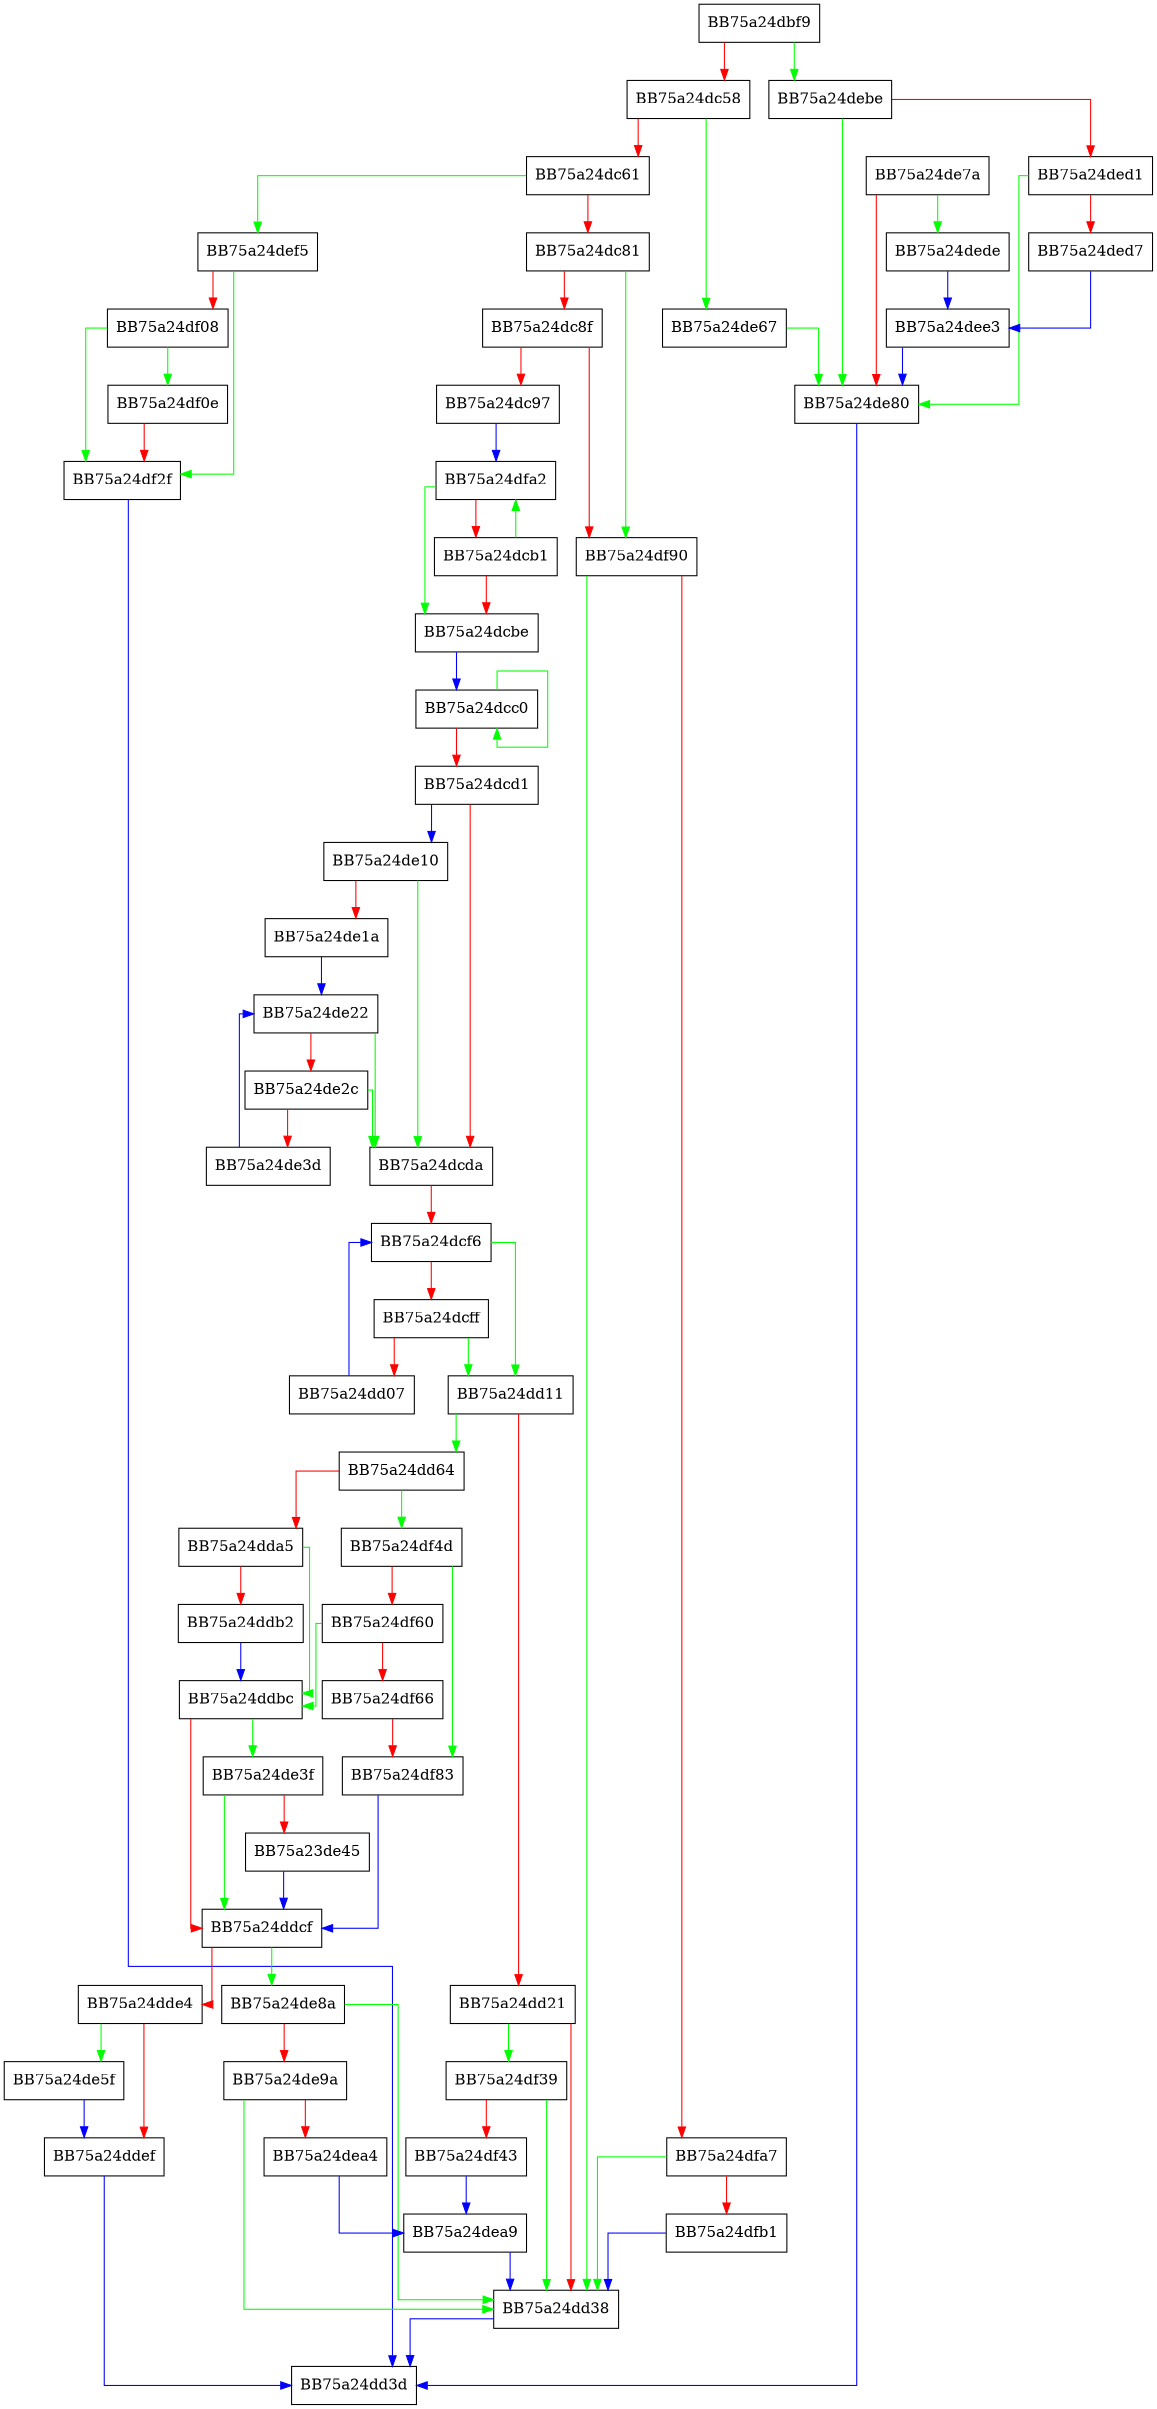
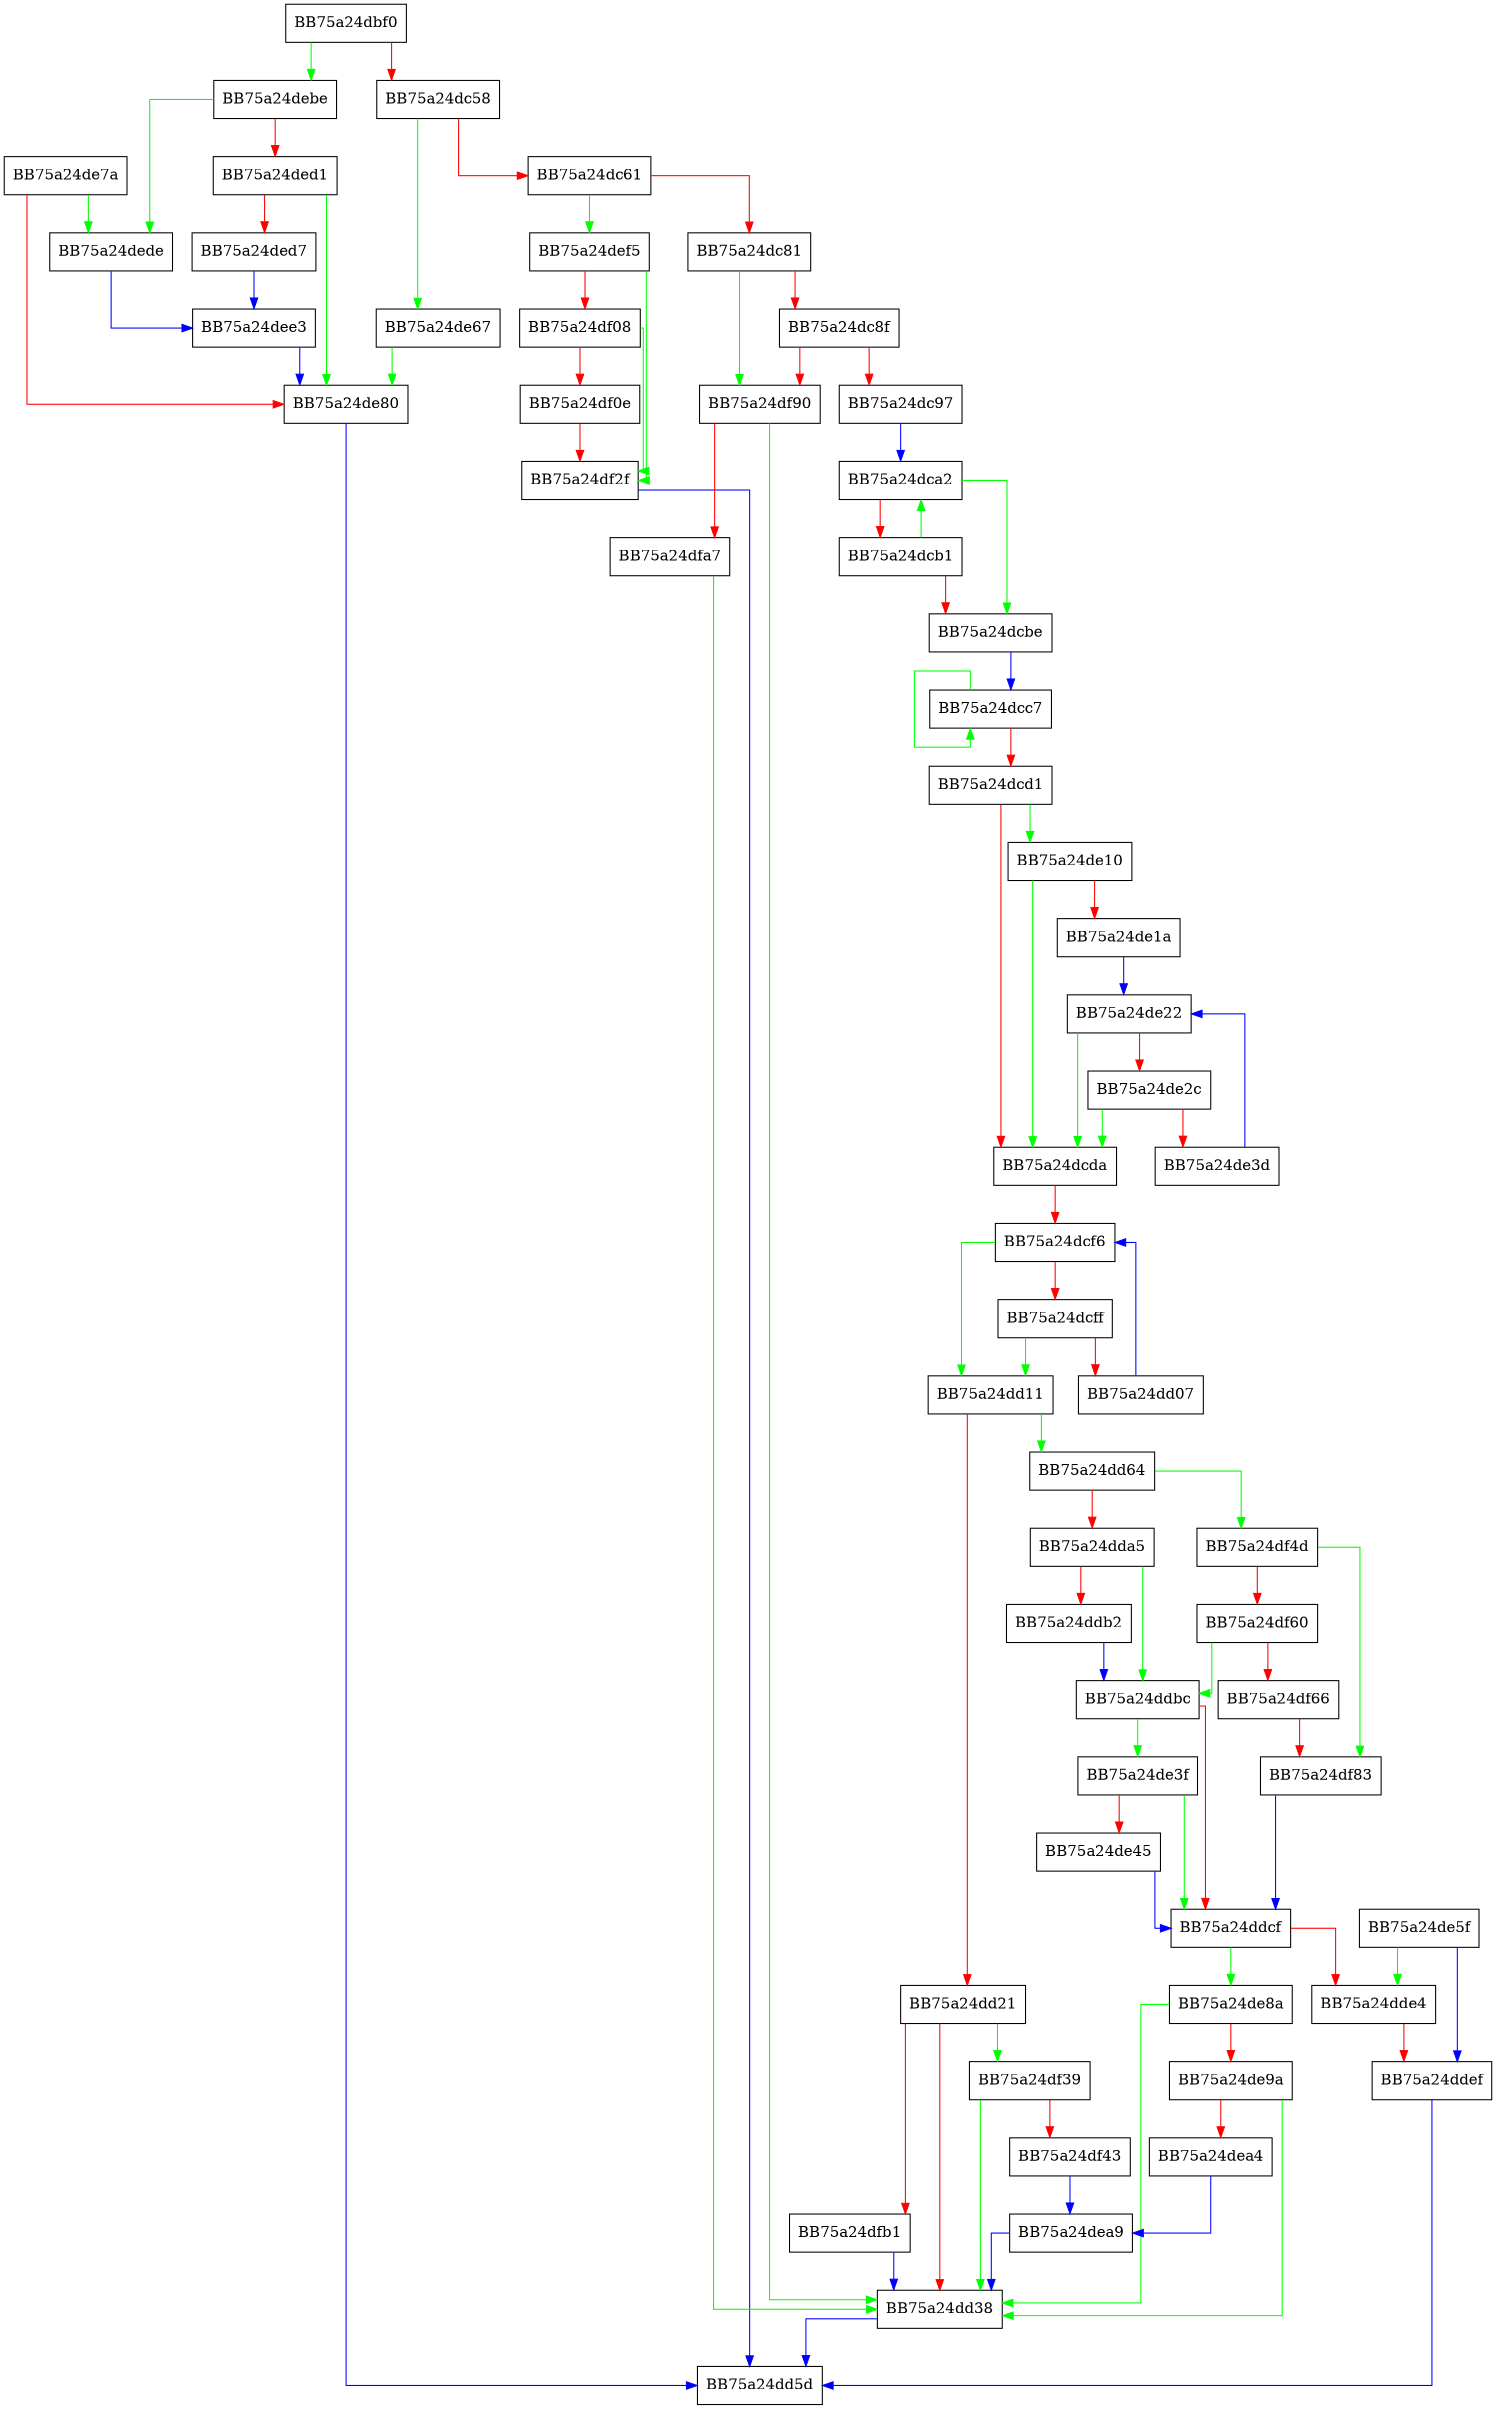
  digraph {
    splines=ortho
    node [shape=box]
    edge [color=red]
-   BB75a24dbf0 [label=BB75a24dbf9]
+   BB75a24dbf0
    BB75a24debe
    BB75a24dc58
    BB75a24de80
    BB75a24ded1
    BB75a24de67
    BB75a24dc61
-   BB75a24dd3d
+   BB75a24dd3d [label=BB75a24dd5d]
    BB75a24ded7
    BB75a24def5
    BB75a24dc81
    BB75a24de7a
    BB75a24dede
    BB75a24df2f
    BB75a24df08
    BB75a24df90
    BB75a24dc8f
    BB75a24df0e
    BB75a24dd38
    BB75a24dfa7
    BB75a24dc97
    BB75a24dfb1
-   BB75a24dca2 [label=BB75a24dfa2]
+   BB75a24dca2
    BB75a24dcbe
    BB75a24dcb1
-   BB75a24dcc7 [label=BB75a24dcc0]
+   BB75a24dcc7
    BB75a24dcd1
    BB75a24de10
    BB75a24dcda
    BB75a24de1a
    BB75a24dcf6
    BB75a24de22
    BB75a24dd11
    BB75a24dcff
    BB75a24dd64
    BB75a24dd21
    BB75a24dd07
    BB75a24df4d
    BB75a24dda5
    BB75a24df39
    BB75a24df83
    BB75a24df60
    BB75a24ddbc
    BB75a24ddb2
    BB75a24df43
    BB75a24dea9
    BB75a24ddcf
    BB75a24df66
    BB75a24de3f
-   BB75a24de45 [label=BB75a23de45]
+   BB75a24de45
    BB75a24de8a
    BB75a24dde4
    BB75a24de9a
    BB75a24de5f
    BB75a24ddef
    BB75a24dea4
    BB75a24de2c
    BB75a24de3d
    BB75a24dee3
    BB75a24dbf0 -> BB75a24debe [color=green]
    BB75a24dbf0 -> BB75a24dc58
-   BB75a24debe -> BB75a24de80 [color=green]
+   BB75a24debe -> BB75a24dede [color=green]
    BB75a24debe -> BB75a24ded1
    BB75a24dc58 -> BB75a24de67 [color=green]
    BB75a24dc58 -> BB75a24dc61
    BB75a24de80 -> BB75a24dd3d [color=blue]
    BB75a24ded1 -> BB75a24de80 [color=green]
    BB75a24ded1 -> BB75a24ded7
    BB75a24de67 -> BB75a24de80 [color=green]
    BB75a24dc61 -> BB75a24def5 [color=green]
    BB75a24dc61 -> BB75a24dc81
    BB75a24ded7 -> BB75a24dee3 [color=blue]
    BB75a24def5 -> BB75a24df2f [color=green]
    BB75a24def5 -> BB75a24df08
    BB75a24dc81 -> BB75a24df90 [color=green]
    BB75a24dc81 -> BB75a24dc8f
    BB75a24de7a -> BB75a24de80
    BB75a24de7a -> BB75a24dede [color=green]
    BB75a24dede -> BB75a24dee3 [color=blue]
    BB75a24df2f -> BB75a24dd3d [color=blue]
    BB75a24df08 -> BB75a24df2f [color=green]
-   BB75a24df08 -> BB75a24df0e [color=green]
+   BB75a24df08 -> BB75a24df0e
    BB75a24df90 -> BB75a24dd38 [color=green]
    BB75a24df90 -> BB75a24dfa7
    BB75a24dc8f -> BB75a24df90
    BB75a24dc8f -> BB75a24dc97
    BB75a24df0e -> BB75a24df2f
    BB75a24dd38 -> BB75a24dd3d [color=blue]
    BB75a24dfa7 -> BB75a24dd38 [color=green]
-   BB75a24dfa7 -> BB75a24dfb1
+   BB75a24dd21 -> BB75a24dfb1
    BB75a24dc97 -> BB75a24dca2 [color=blue]
    BB75a24dfb1 -> BB75a24dd38 [color=blue]
    BB75a24dca2 -> BB75a24dcbe [color=green]
    BB75a24dca2 -> BB75a24dcb1
    BB75a24dcbe -> BB75a24dcc7 [color=blue]
    BB75a24dcb1 -> BB75a24dca2 [color=green]
    BB75a24dcb1 -> BB75a24dcbe
    BB75a24dcc7 -> BB75a24dcc7 [color=green]
    BB75a24dcc7 -> BB75a24dcd1
-   BB75a24dcd1 -> BB75a24de10 [color=blue]
+   BB75a24dcd1 -> BB75a24de10 [color=green]
    BB75a24dcd1 -> BB75a24dcda
    BB75a24de10 -> BB75a24dcda [color=green]
    BB75a24de10 -> BB75a24de1a
    BB75a24dcda -> BB75a24dcf6
    BB75a24de1a -> BB75a24de22 [color=blue]
    BB75a24dcf6 -> BB75a24dd11 [color=green]
    BB75a24dcf6 -> BB75a24dcff
    BB75a24de22 -> BB75a24dcda [color=green]
    BB75a24de22 -> BB75a24de2c
    BB75a24dd11 -> BB75a24dd64 [color=green]
    BB75a24dd11 -> BB75a24dd21
    BB75a24dcff -> BB75a24dd11 [color=green]
    BB75a24dcff -> BB75a24dd07
    BB75a24dd64 -> BB75a24df4d [color=green]
    BB75a24dd64 -> BB75a24dda5
    BB75a24dd21 -> BB75a24dd38
    BB75a24dd21 -> BB75a24df39 [color=green]
    BB75a24dd07 -> BB75a24dcf6 [color=blue]
    BB75a24df4d -> BB75a24df83 [color=green]
    BB75a24df4d -> BB75a24df60
    BB75a24dda5 -> BB75a24ddbc [color=green]
    BB75a24dda5 -> BB75a24ddb2
    BB75a24df39 -> BB75a24dd38 [color=green]
    BB75a24df39 -> BB75a24df43
    BB75a24df83 -> BB75a24ddcf [color=blue]
    BB75a24df60 -> BB75a24ddbc [color=green]
    BB75a24df60 -> BB75a24df66
    BB75a24ddbc -> BB75a24ddcf
    BB75a24ddbc -> BB75a24de3f [color=green]
    BB75a24ddb2 -> BB75a24ddbc [color=blue]
    BB75a24df43 -> BB75a24dea9 [color=blue]
    BB75a24dea9 -> BB75a24dd38 [color=blue]
    BB75a24ddcf -> BB75a24de8a [color=green]
    BB75a24ddcf -> BB75a24dde4
    BB75a24df66 -> BB75a24df83
    BB75a24de3f -> BB75a24ddcf [color=green]
    BB75a24de3f -> BB75a24de45
    BB75a24de45 -> BB75a24ddcf [color=blue]
    BB75a24de8a -> BB75a24dd38 [color=green]
    BB75a24de8a -> BB75a24de9a
-   BB75a24dde4 -> BB75a24de5f [color=green]
+   BB75a24de5f -> BB75a24dde4 [color=green]
    BB75a24dde4 -> BB75a24ddef
    BB75a24de9a -> BB75a24dd38 [color=green]
    BB75a24de9a -> BB75a24dea4
    BB75a24de5f -> BB75a24ddef [color=blue]
    BB75a24ddef -> BB75a24dd3d [color=blue]
    BB75a24dea4 -> BB75a24dea9 [color=blue]
    BB75a24de2c -> BB75a24dcda [color=green]
    BB75a24de2c -> BB75a24de3d
    BB75a24de3d -> BB75a24de22 [color=blue]
    BB75a24dee3 -> BB75a24de80 [color=blue]
  }
